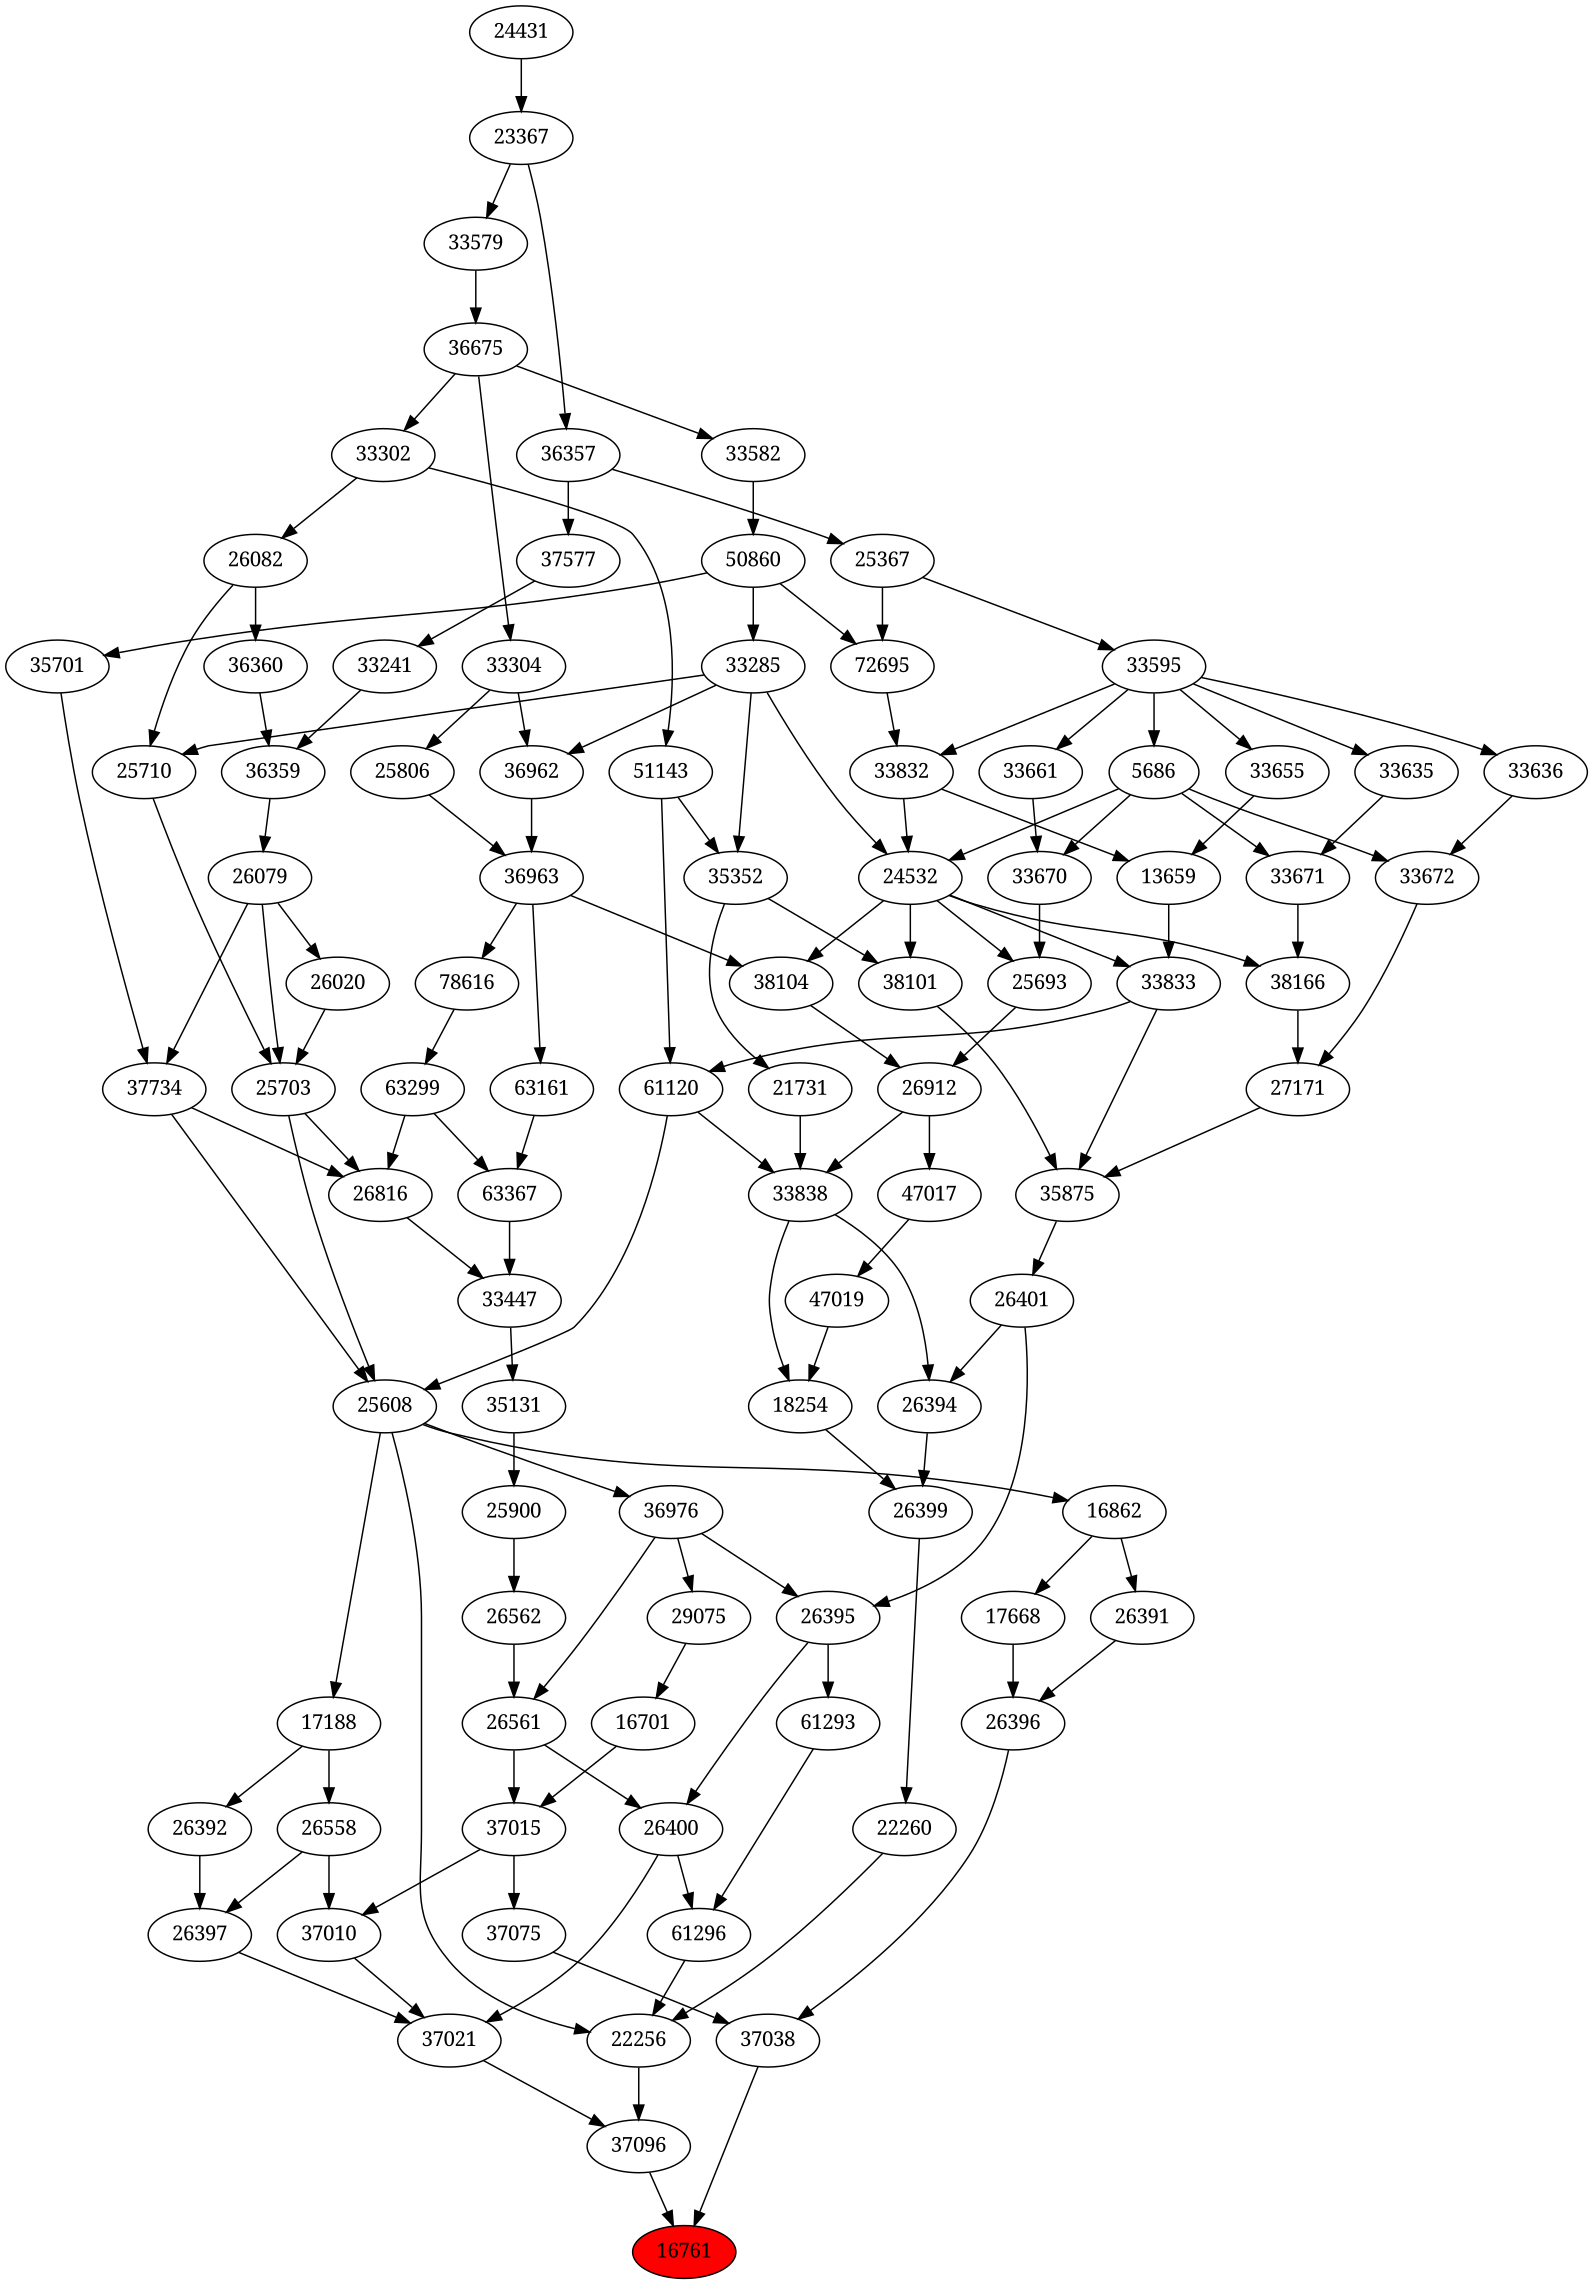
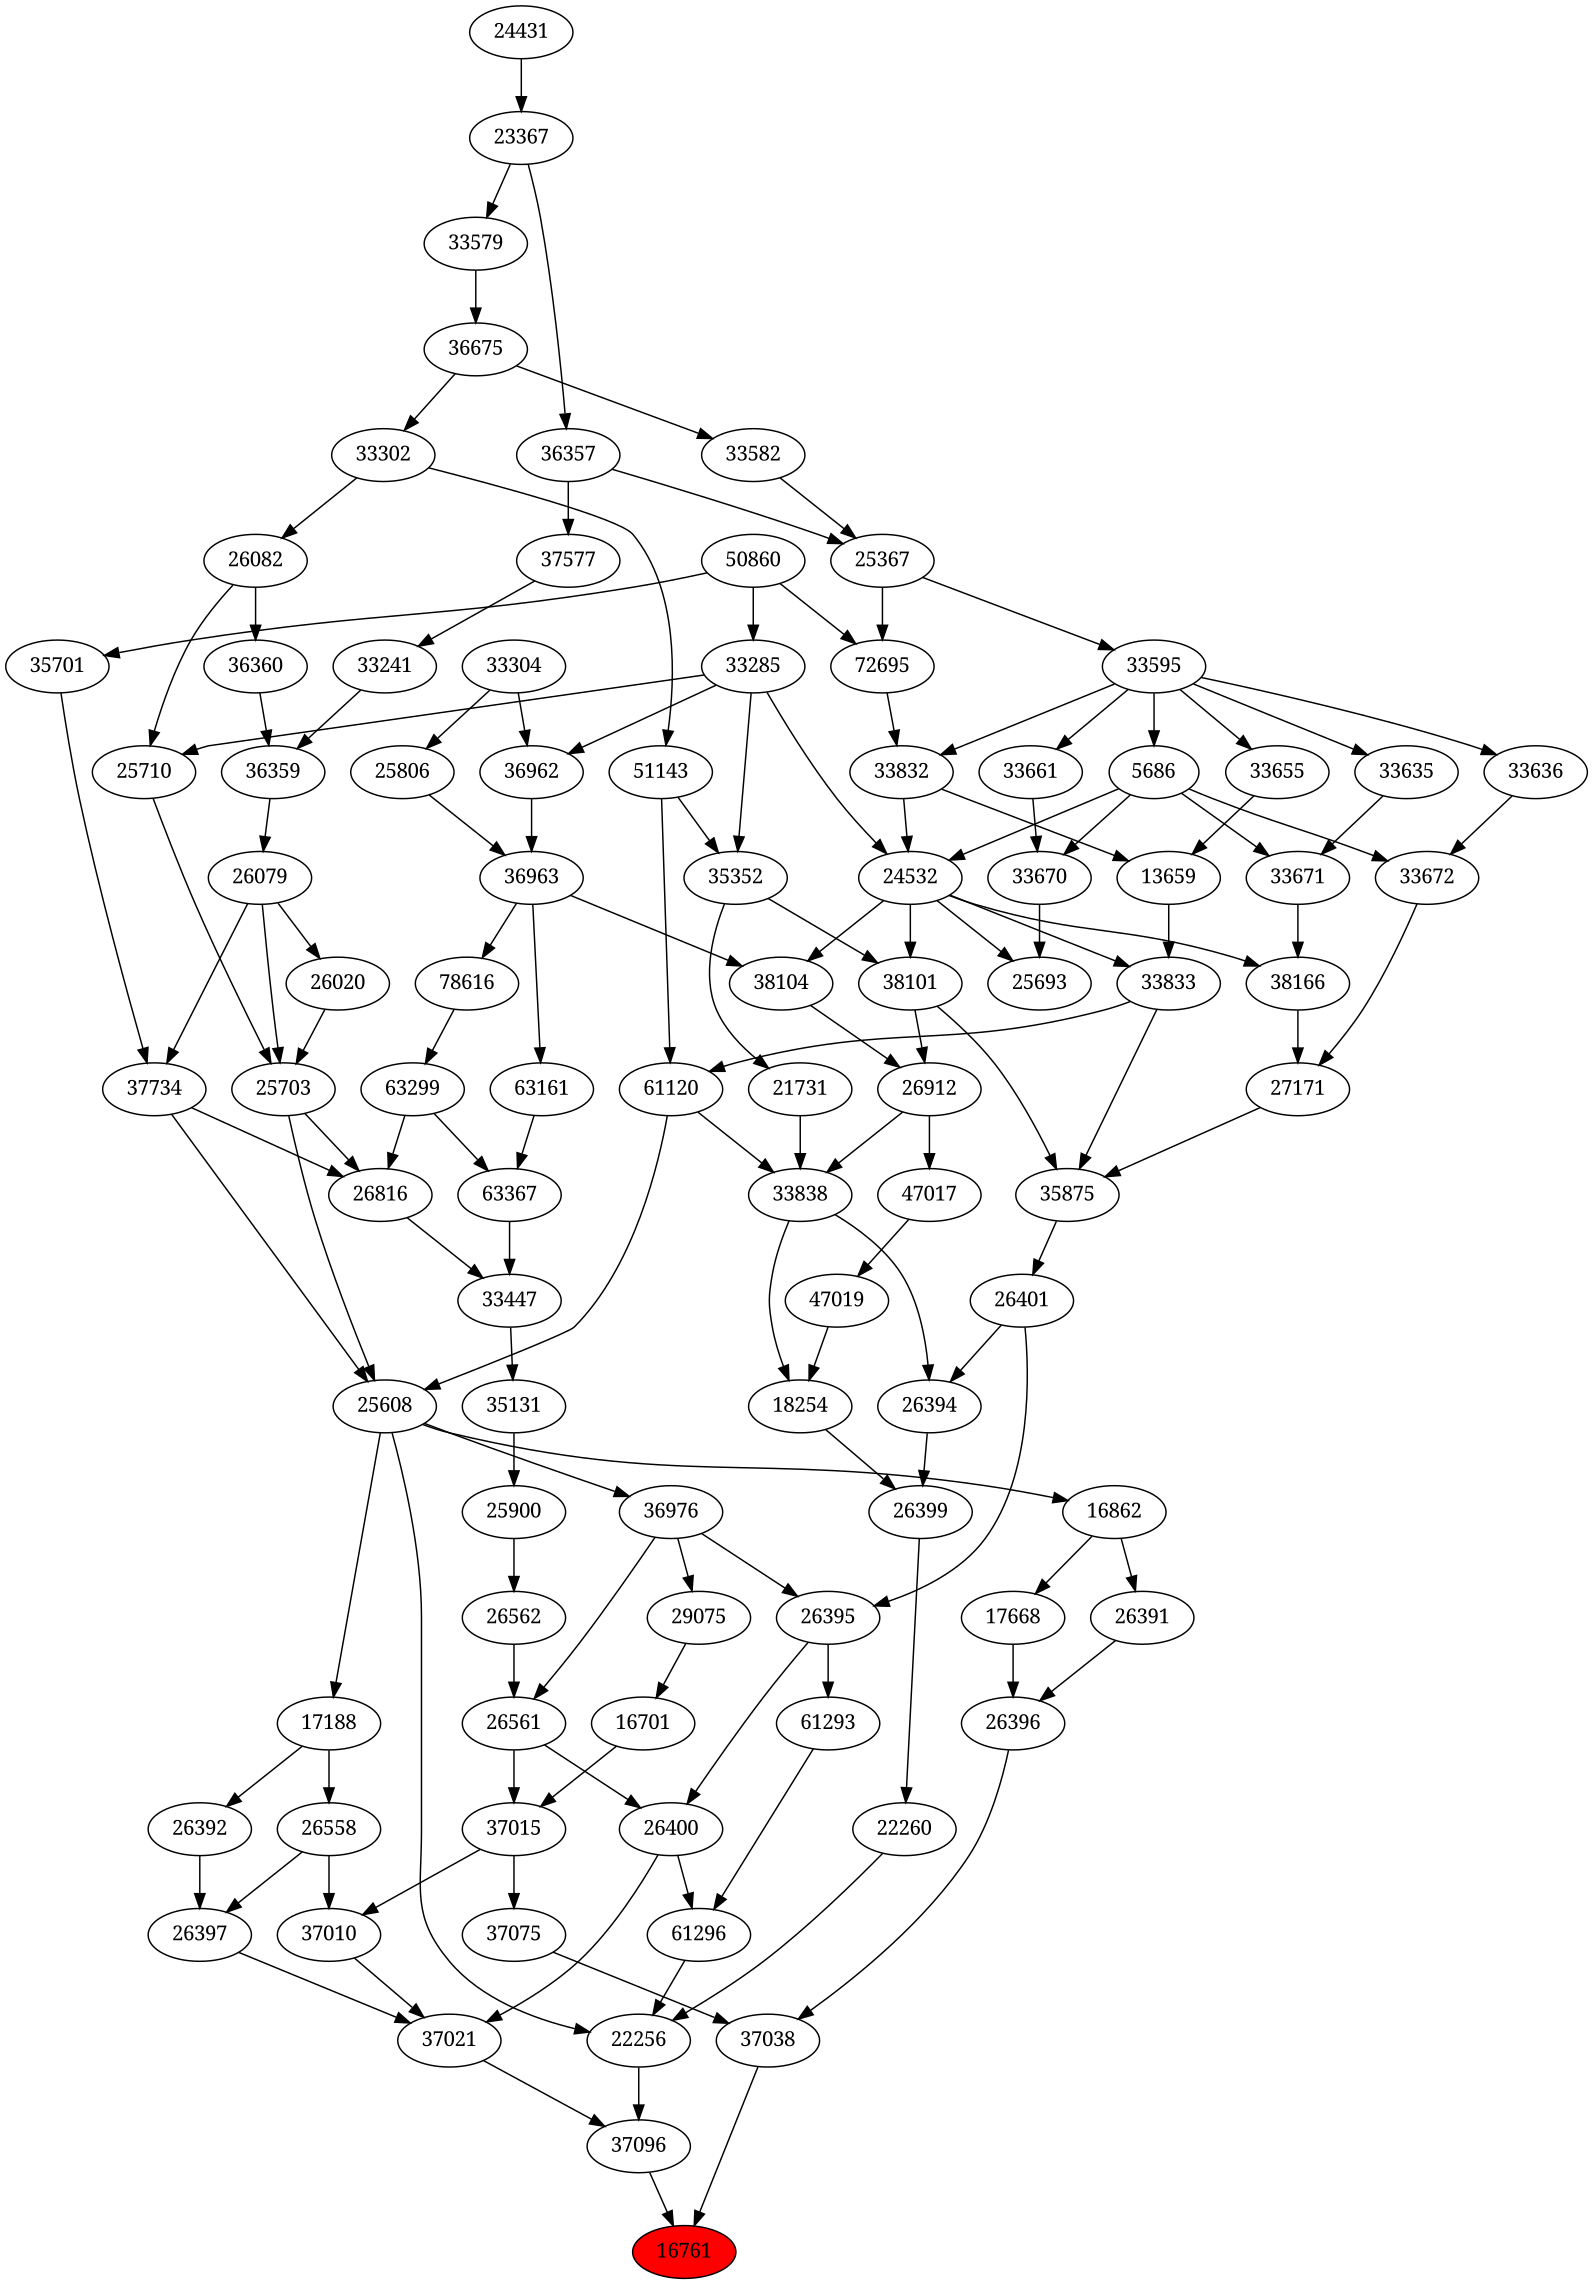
  strict digraph {
    fontname="Noto Serif"
    node [fontname="Noto Serif"]
    edge [fontname="Noto Serif"]
    n1 [fillcolor=red label=16761 style=filled]
    n2 [label=37096]
    n3 [label=37038]
    n4 [label=22256]
    n5 [label=37021]
    n6 [label=26396]
    n7 [label=26400]
    n8 [label=61296]
    n9 [label=37075]
    n10 [label=25608]
    n11 [label=16862]
    n12 [label=36976]
    n13 [label=17188]
    n14 [label=26391]
    n15 [label=17668]
    n16 [label=26395]
    n17 [label=26561]
    n18 [label=29075]
    n19 [label=26392]
    n20 [label=26558]
    n21 [label=22260]
    n22 [label=26397]
    n23 [label=37010]
    n24 [label=61293]
    n25 [label=37015]
    n26 [label=25703]
    n27 [label=26816]
    n28 [label=33447]
    n29 [label=37734]
    n30 [label=61120]
    n31 [label=33838]
    n32 [label=26394]
    n33 [label=18254]
    n34 [label=26399]
    n35 [label=16701]
    n36 [label=26401]
    n37 [label=26562]
    n38 [label=26020]
    n39 [label=26079]
    n40 [label=25710]
    n41 [label=35701]
    n42 [label=51143]
    n43 [label=35352]
    n44 [label=38101]
    n45 [label=21731]
    n46 [label=33833]
    n47 [label=35875]
    n48 [label=25900]
    n49 [label=36359]
    n50 [label=26082]
    n51 [label=36360]
    n52 [label=33285]
    n53 [label=24532]
    n54 [label=36962]
    n55 [label=38166]
    n56 [label=38104]
    n57 [label=25693]
    n58 [label=36963]
    n59 [label=50860]
    n60 [label=72695]
    n61 [label=33832]
    n62 [label=33302]
    n63 [label=13659]
    n64 [label=27171]
    n65 [label=26912]
    n66 [label=47019]
    n67 [label=35131]
    n68 [label=33241]
    n69 [label=33582]
    n70 [label=36675]
    n71 [label=33304]
    n72 [label=25806]
    n73 [label=33655]
    n74 [label=5686]
    n75 [label=33672]
    n76 [label=33671]
    n77 [label=33670]
    n78 [label=47017]
    n79 [label=37577]
    n80 [label=33579]
    n81 [label=33595]
    n82 [label=33636]
    n83 [label=33635]
    n84 [label=33661]
    n85 [label=63161]
    n86 [label=63367]
    n87 [label=63299]
    n88 [label=36357]
    n89 [label=25367]
    n90 [label=23367]
    n91 [label=78616]
    n92 [label=24431]
    n2 -> n1
    n3 -> n1
    n4 -> n2
    n5 -> n2
    n6 -> n3
    n7 -> n5
    n7 -> n8
    n8 -> n4
    n9 -> n3
    n10 -> n4
    n10 -> n11
    n10 -> n12
    n10 -> n13
    n11 -> n14
    n11 -> n15
    n12 -> n16
    n12 -> n17
    n12 -> n18
    n13 -> n19
    n13 -> n20
    n14 -> n6
    n15 -> n6
    n16 -> n7
    n16 -> n24
    n17 -> n7
    n17 -> n25
    n18 -> n35
    n19 -> n22
    n20 -> n22
    n20 -> n23
    n21 -> n4
    n22 -> n5
    n23 -> n5
    n24 -> n8
    n25 -> n9
    n25 -> n23
    n26 -> n10
    n26 -> n27
    n27 -> n28
    n28 -> n67
    n29 -> n10
    n29 -> n27
    n30 -> n10
    n30 -> n31
    n31 -> n32
    n31 -> n33
    n32 -> n34
    n33 -> n34
    n34 -> n21
    n35 -> n25
    n36 -> n16
    n36 -> n32
    n37 -> n17
    n38 -> n26
    n39 -> n26
    n39 -> n29
    n39 -> n38
    n40 -> n26
    n41 -> n29
    n42 -> n30
    n42 -> n43
    n43 -> n44
    n43 -> n45
    n44 -> n47
    n45 -> n31
    n46 -> n30
    n46 -> n47
    n47 -> n36
    n48 -> n37
    n49 -> n39
    n50 -> n40
    n50 -> n51
    n51 -> n49
    n52 -> n40
    n52 -> n43
    n52 -> n53
    n52 -> n54
    n53 -> n44
    n53 -> n46
    n53 -> n55
    n53 -> n56
    n53 -> n57
    n54 -> n58
    n55 -> n64
    n56 -> n65
-   n57 -> n65
+   n44 -> n65
    n58 -> n56
    n58 -> n85
    n58 -> n91
    n59 -> n41
    n59 -> n52
    n59 -> n60
    n60 -> n61
    n61 -> n53
    n61 -> n63
    n62 -> n42
    n62 -> n50
    n63 -> n46
    n64 -> n47
    n65 -> n31
    n65 -> n78
    n66 -> n33
    n67 -> n48
    n68 -> n49
-   n69 -> n59
+   n69 -> n89
    n70 -> n62
    n70 -> n69
-   n70 -> n71
    n71 -> n54
    n71 -> n72
    n72 -> n58
    n73 -> n63
    n74 -> n53
    n74 -> n75
    n74 -> n76
    n74 -> n77
    n75 -> n64
    n76 -> n55
    n77 -> n57
    n78 -> n66
    n79 -> n68
    n80 -> n70
    n81 -> n61
    n81 -> n73
    n81 -> n74
    n81 -> n82
    n81 -> n83
    n81 -> n84
    n82 -> n75
    n83 -> n76
    n84 -> n77
    n85 -> n86
    n86 -> n28
    n87 -> n27
    n87 -> n86
    n88 -> n79
    n88 -> n89
    n89 -> n60
    n89 -> n81
    n90 -> n80
    n90 -> n88
    n91 -> n87
    n92 -> n90
  }
